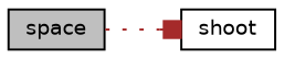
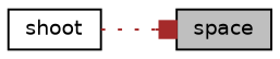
  digraph {
    rankdir=LR
    node [color=black fontname=Helvetica fontsize=10 shape=record style=filled]
    n1 [fillcolor=grey75 fontcolor=black height=0.2 label=space width=0.4]
    n2 [fillcolor=white height=0.2 label=shoot width=0.4]
-   n1 -> n2 [color=brown fontname=Helvetica fontsize=10 labelfontname=Helvetica labelfontsize=10 style=dotted arrowhead=box]
+   n2 -> n1 [color=brown fontname=Helvetica fontsize=10 labelfontname=Helvetica labelfontsize=10 style=dotted arrowhead=box]
  }
